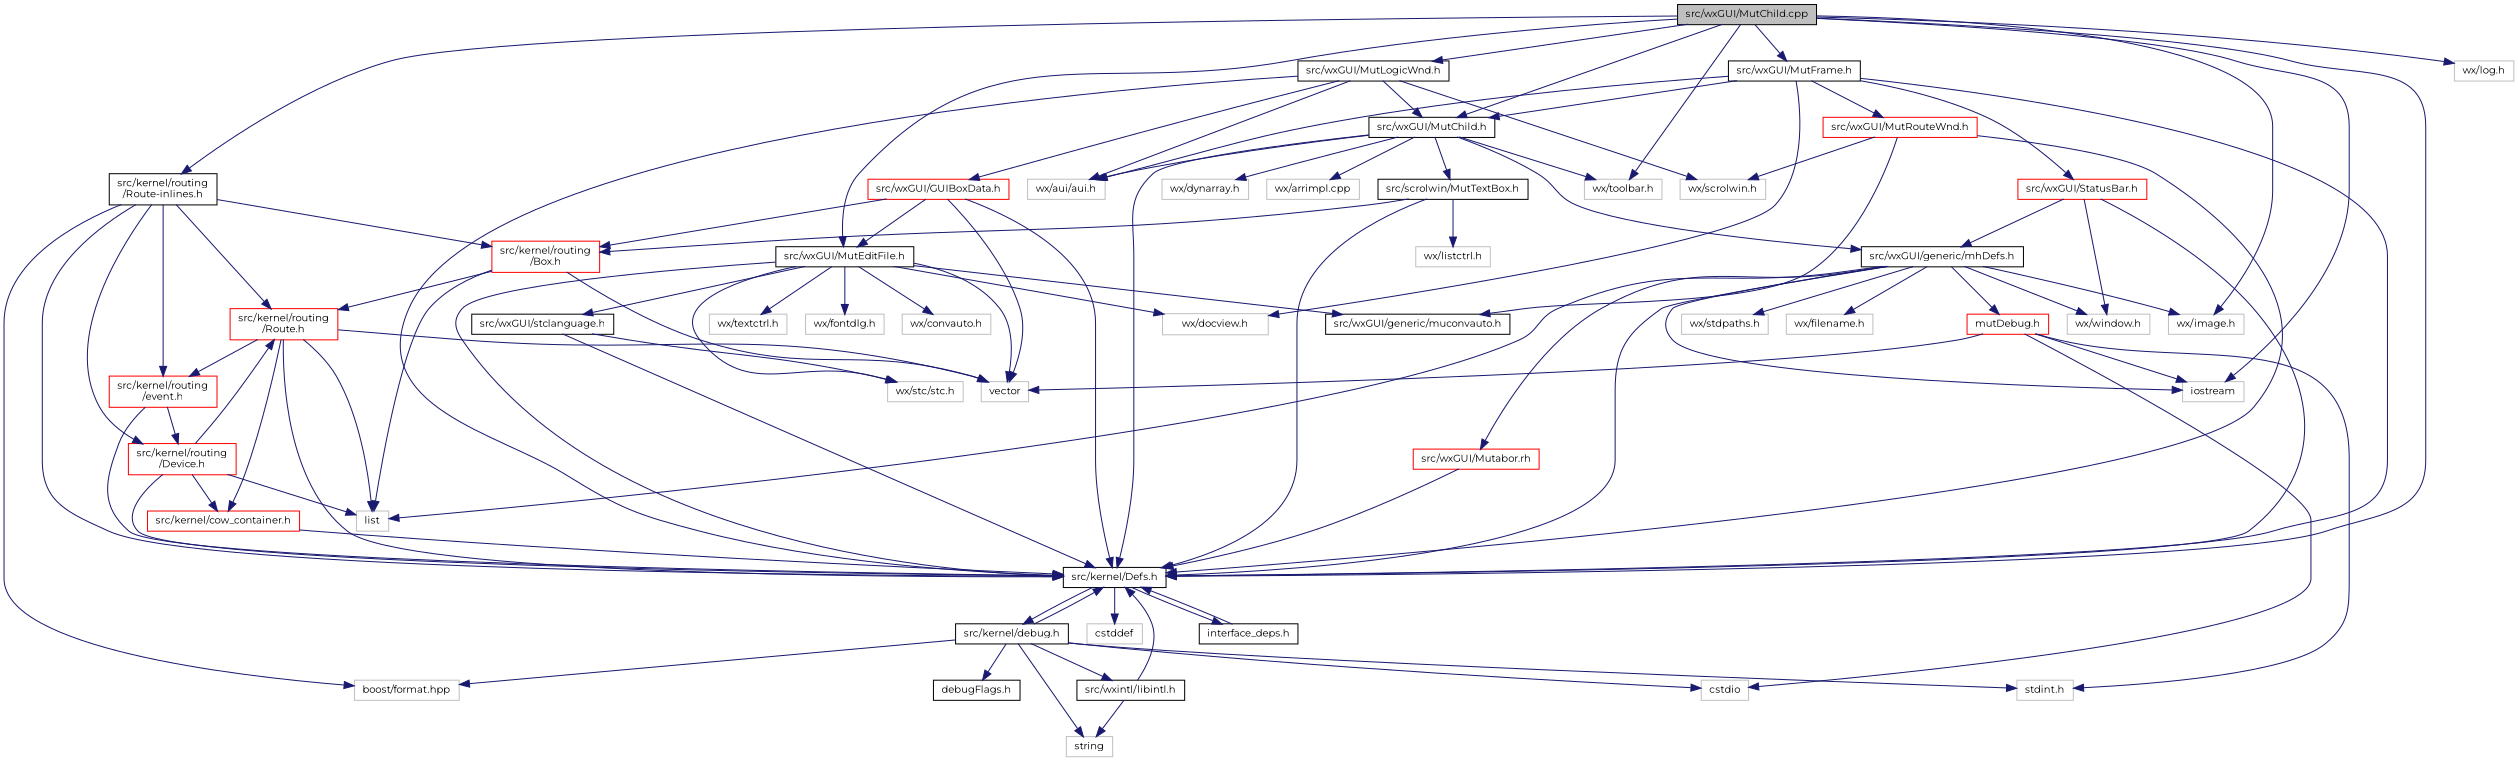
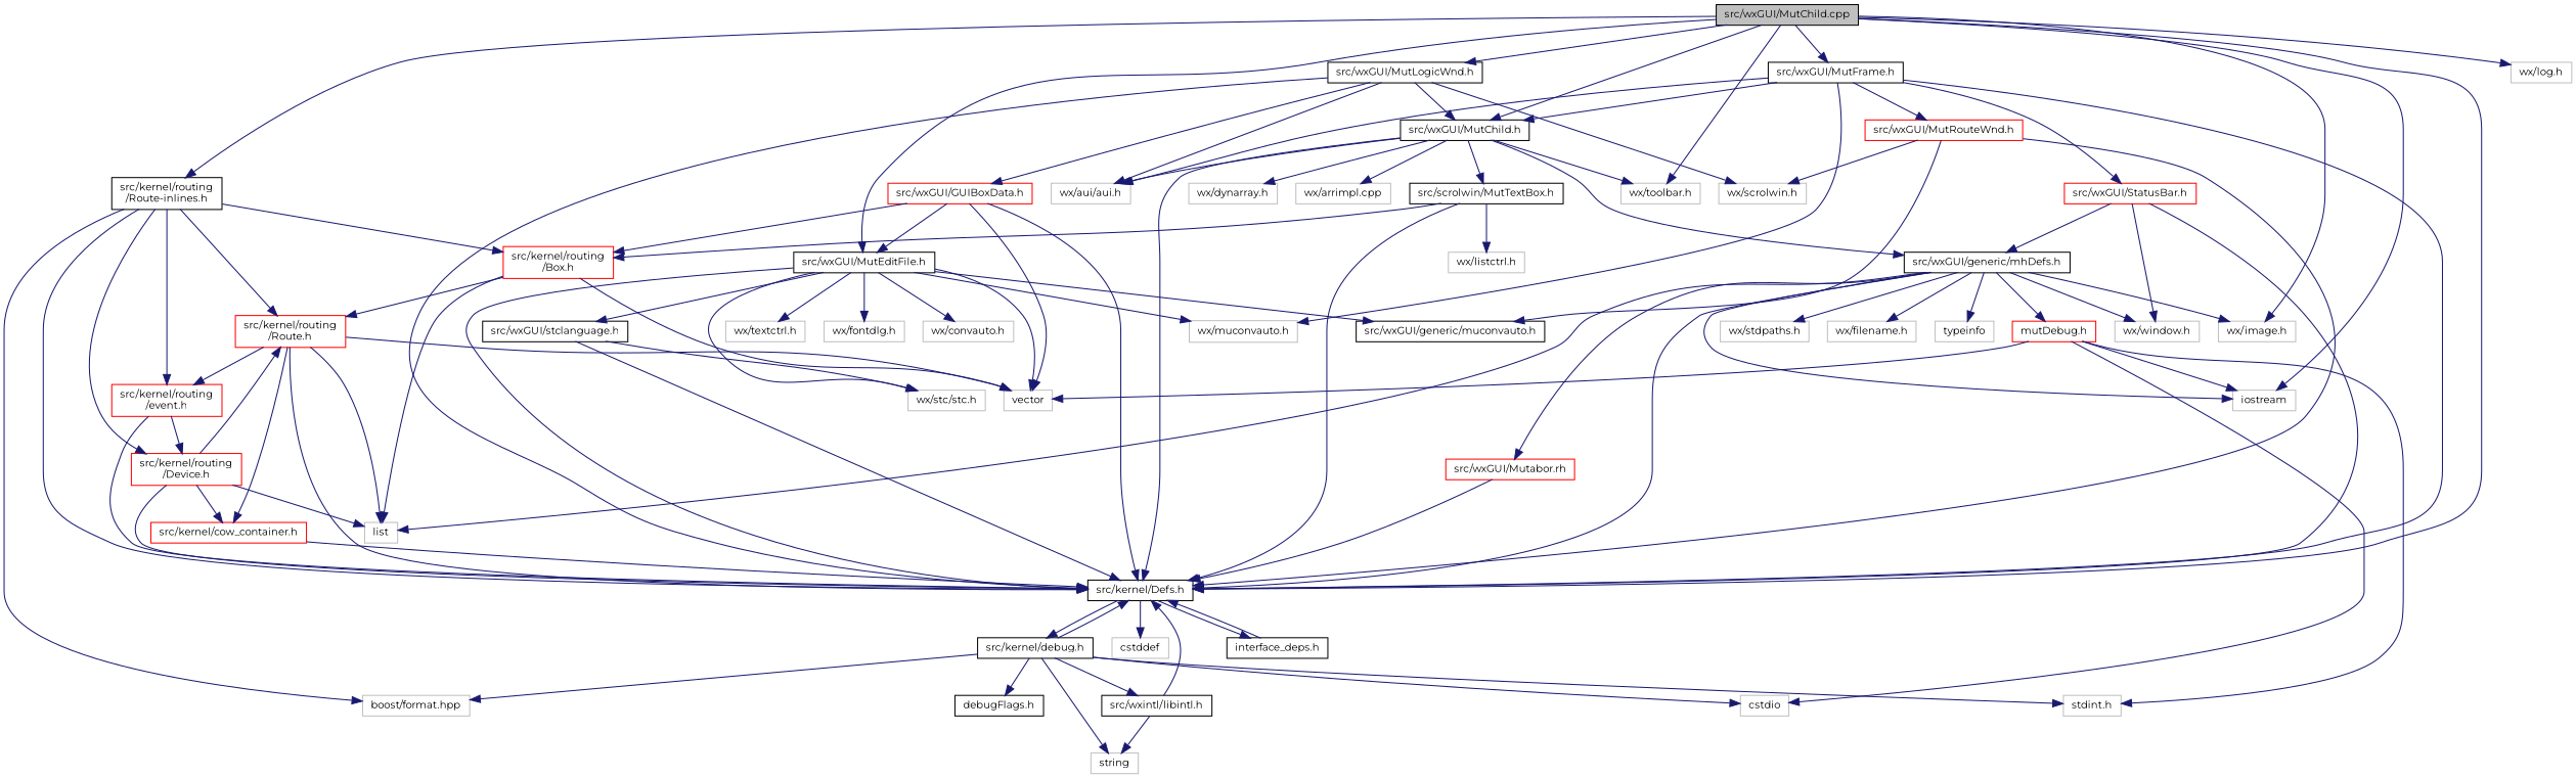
  digraph {
    fontname=Montserrat
    node [color=grey75 fillcolor=white fontname=Montserrat fontsize=10 shape=record style=filled]
    edge [color=midnightblue fontname=Montserrat fontsize=10 labelfontname=Sans labelfontsize=10 style=solid]
    n1 [color=black fillcolor=grey75 fontcolor=black height=0.2 label="src/wxGUI/MutChild.cpp" width=0.4]
    n2 [color=black height=0.2 label="src/kernel/Defs.h" width=0.4]
    n3 [height=0.2 label=iostream width=0.4]
    n4 [height=0.2 label="wx/toolbar.h" width=0.4]
    n5 [height=0.2 label="wx/image.h" width=0.4]
    n6 [height=0.2 label="wx/log.h" width=0.4]
    n7 [color=black height=0.2 label="src/wxGUI/MutChild.h" width=0.4]
    n8 [color=black height=0.2 label="src/kernel/routing\l/Route-inlines.h" width=0.4]
    n9 [color=black height=0.2 label="src/wxGUI/MutEditFile.h" width=0.4]
    n10 [color=black height=0.2 label="src/wxGUI/MutFrame.h" width=0.4]
    n11 [color=black height=0.2 label="src/wxGUI/MutLogicWnd.h" width=0.4]
    n12 [color=black height=0.2 label="interface_deps.h" width=0.4]
    n13 [height=0.2 label=cstddef width=0.4]
    n14 [color=black height=0.2 label="src/kernel/debug.h" width=0.4]
    n15 [color=black height=0.2 label="src/wxGUI/generic/mhDefs.h" width=0.4]
    n16 [color=black height=0.2 label="src/scrolwin/MutTextBox.h" width=0.4]
    n17 [height=0.2 label="wx/dynarray.h" width=0.4]
    n18 [height=0.2 label="wx/arrimpl.cpp" width=0.4]
    n19 [height=0.2 label="wx/aui/aui.h" width=0.4]
    n20 [height=0.2 label="boost/format.hpp" width=0.4]
    n21 [color=red height=0.2 label="src/kernel/routing\l/Box.h" width=0.4]
    n22 [color=red height=0.2 label="src/kernel/routing\l/Route.h" width=0.4]
    n23 [color=red height=0.2 label="src/kernel/routing\l/event.h" width=0.4]
    n24 [color=red height=0.2 label="src/kernel/routing\l/Device.h" width=0.4]
    n25 [height=0.2 label=vector width=0.4]
    n26 [color=black height=0.2 label="src/wxGUI/stclanguage.h" width=0.4]
    n27 [height=0.2 label="wx/stc/stc.h" width=0.4]
    n28 [color=black height=0.2 label="src/wxGUI/generic/muconvauto.h" width=0.4]
    n29 [height=0.2 label="wx/textctrl.h" width=0.4]
-   n30 [height=0.2 label="wx/docview.h" width=0.4]
+   n30 [height=0.2 label="wx/muconvauto.h" width=0.4]
    n31 [height=0.2 label="wx/fontdlg.h" width=0.4]
    n32 [height=0.2 label="wx/convauto.h" width=0.4]
    n33 [color=red height=0.2 label="src/wxGUI/MutRouteWnd.h" width=0.4]
    n34 [color=red height=0.2 label="src/wxGUI/StatusBar.h" width=0.4]
    n35 [height=0.2 label="wx/scrolwin.h" width=0.4]
    n36 [color=red height=0.2 label="src/wxGUI/GUIBoxData.h" width=0.4]
    n37 [color=black height=0.2 label="src/wxintl/libintl.h" width=0.4]
    n38 [height=0.2 label=string width=0.4]
    n39 [height=0.2 label=cstdio width=0.4]
    n40 [height=0.2 label="stdint.h" width=0.4]
    n41 [color=black height=0.2 label="debugFlags.h" width=0.4]
    n42 [height=0.2 label="wx/window.h" width=0.4]
    n43 [height=0.2 label="wx/stdpaths.h" width=0.4]
    n44 [height=0.2 label="wx/filename.h" width=0.4]
+   n45 [height=0.2 label=typeinfo width=0.4]
    n46 [height=0.2 label=list width=0.4]
    n47 [color=red height=0.2 label="src/wxGUI/Mutabor.rh" width=0.4]
    n48 [color=red height=0.2 label="mutDebug.h" width=0.4]
    n49 [height=0.2 label="wx/listctrl.h" width=0.4]
    n50 [color=red height=0.2 label="src/kernel/cow_container.h" width=0.4]
    n1 -> n2
    n1 -> n3
    n1 -> n4
    n1 -> n5
    n1 -> n6
    n1 -> n7
    n1 -> n8
    n1 -> n9
    n1 -> n10
    n1 -> n11
    n2 -> n12
    n2 -> n13
    n2 -> n14
    n7 -> n2
    n7 -> n4
    n7 -> n15
    n7 -> n16
    n7 -> n17
    n7 -> n18
    n7 -> n19
    n8 -> n2
    n8 -> n20
    n8 -> n21
    n8 -> n22
    n8 -> n23
    n8 -> n24
    n9 -> n2
    n9 -> n25
    n9 -> n26
    n9 -> n27
    n9 -> n28
    n9 -> n29
    n9 -> n30
    n9 -> n31
    n9 -> n32
    n10 -> n2
    n10 -> n7
    n10 -> n19
    n10 -> n30
    n10 -> n33
    n10 -> n34
    n11 -> n2
    n11 -> n7
    n11 -> n19
    n11 -> n35
    n11 -> n36
    n12 -> n2
    n14 -> n2
    n14 -> n20
    n14 -> n37
    n14 -> n38
    n14 -> n39
    n14 -> n40
    n14 -> n41
    n15 -> n2
    n15 -> n3
    n15 -> n5
    n15 -> n42
    n15 -> n43
    n15 -> n44
+   n15 -> n45
    n15 -> n46
    n15 -> n47
    n15 -> n48
    n16 -> n2
    n16 -> n21
    n16 -> n49
    n21 -> n22
    n21 -> n25
    n21 -> n46
    n22 -> n2
    n22 -> n23
    n22 -> n25
    n22 -> n46
    n22 -> n50
    n23 -> n2
    n23 -> n24
    n24 -> n2
    n24 -> n22
    n24 -> n46
    n24 -> n50
    n26 -> n2
    n26 -> n27
    n33 -> n2
    n33 -> n28
    n33 -> n35
    n34 -> n2
    n34 -> n15
    n34 -> n42
    n36 -> n2
    n36 -> n9
    n36 -> n21
    n36 -> n25
    n37 -> n2
    n37 -> n38
    n47 -> n2
    n48 -> n3
    n48 -> n25
    n48 -> n39
    n48 -> n40
    n50 -> n2
  }
